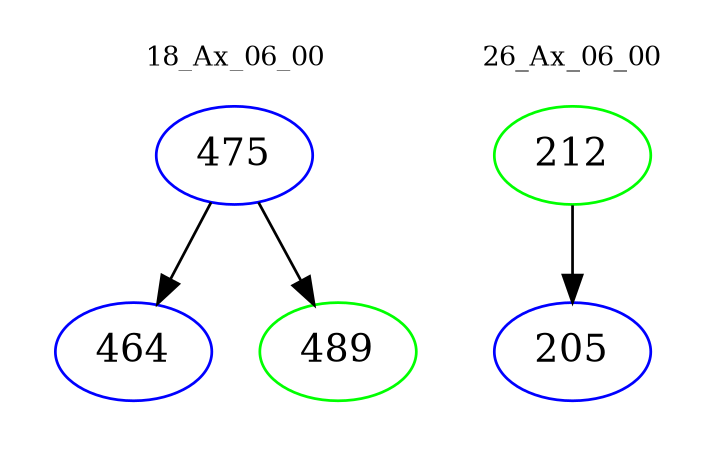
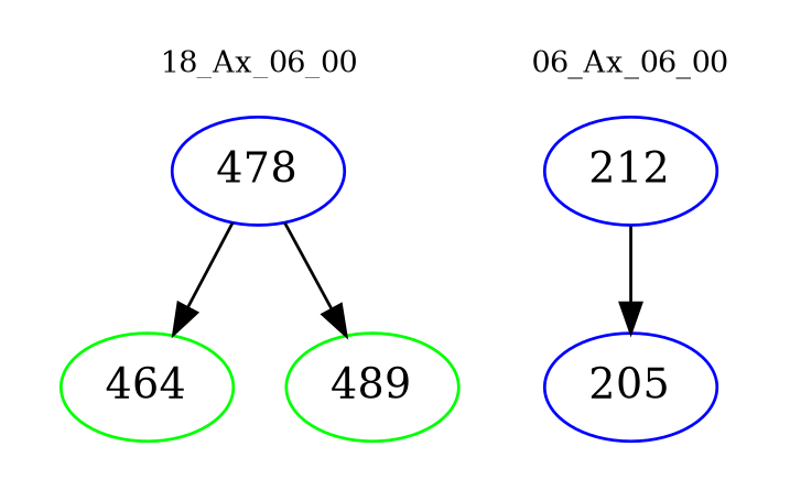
  digraph {
    node [color=blue]
    edge [color=black]
-   n1 [label=475]
-   n2 [label=464]
+   n1 [label=478]
+   n2 [color=green label=464]
    n3 [color=green label=489]
-   n4 [color=green label=212]
+   n4 [label=212]
    n5 [label=205]
    subgraph cluster_1 {
      color=white
      fontsize=10
      label="18_Ax_06_00"
      n1
      n2
      n3
    }
    subgraph cluster_2 {
      color=white
      fontsize=10
-     label="26_Ax_06_00"
+     label="06_Ax_06_00"
      n4
      n5
    }
    n1 -> n2
    n1 -> n3
    n4 -> n5
  }
